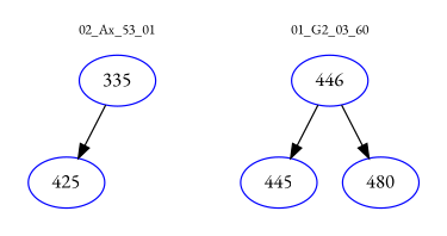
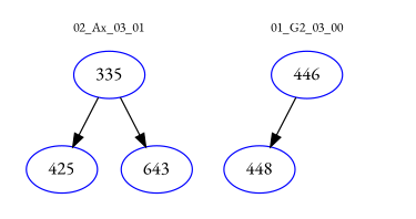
  digraph {
    fontname="EB Garamond"
    node [color=blue fontname="EB Garamond"]
    edge [color=black fontname="EB Garamond"]
    n1 [label=335]
    n2 [label=425]
+   n3 [label=643]
    n4 [label=446]
-   n5 [label=445]
-   n6 [label=480]
+   n5 [label=448]
    subgraph cluster_1 {
      color=white
      fontsize=10
-     label="02_Ax_53_01"
+     label="02_Ax_03_01"
      n1
      n2
+     n3
    }
    subgraph cluster_2 {
      color=white
      fontsize=10
-     label="01_G2_03_60"
+     label="01_G2_03_00"
      n4
      n5
-     n6
    }
    n1 -> n2
+   n1 -> n3
    n4 -> n5
-   n4 -> n6
  }
